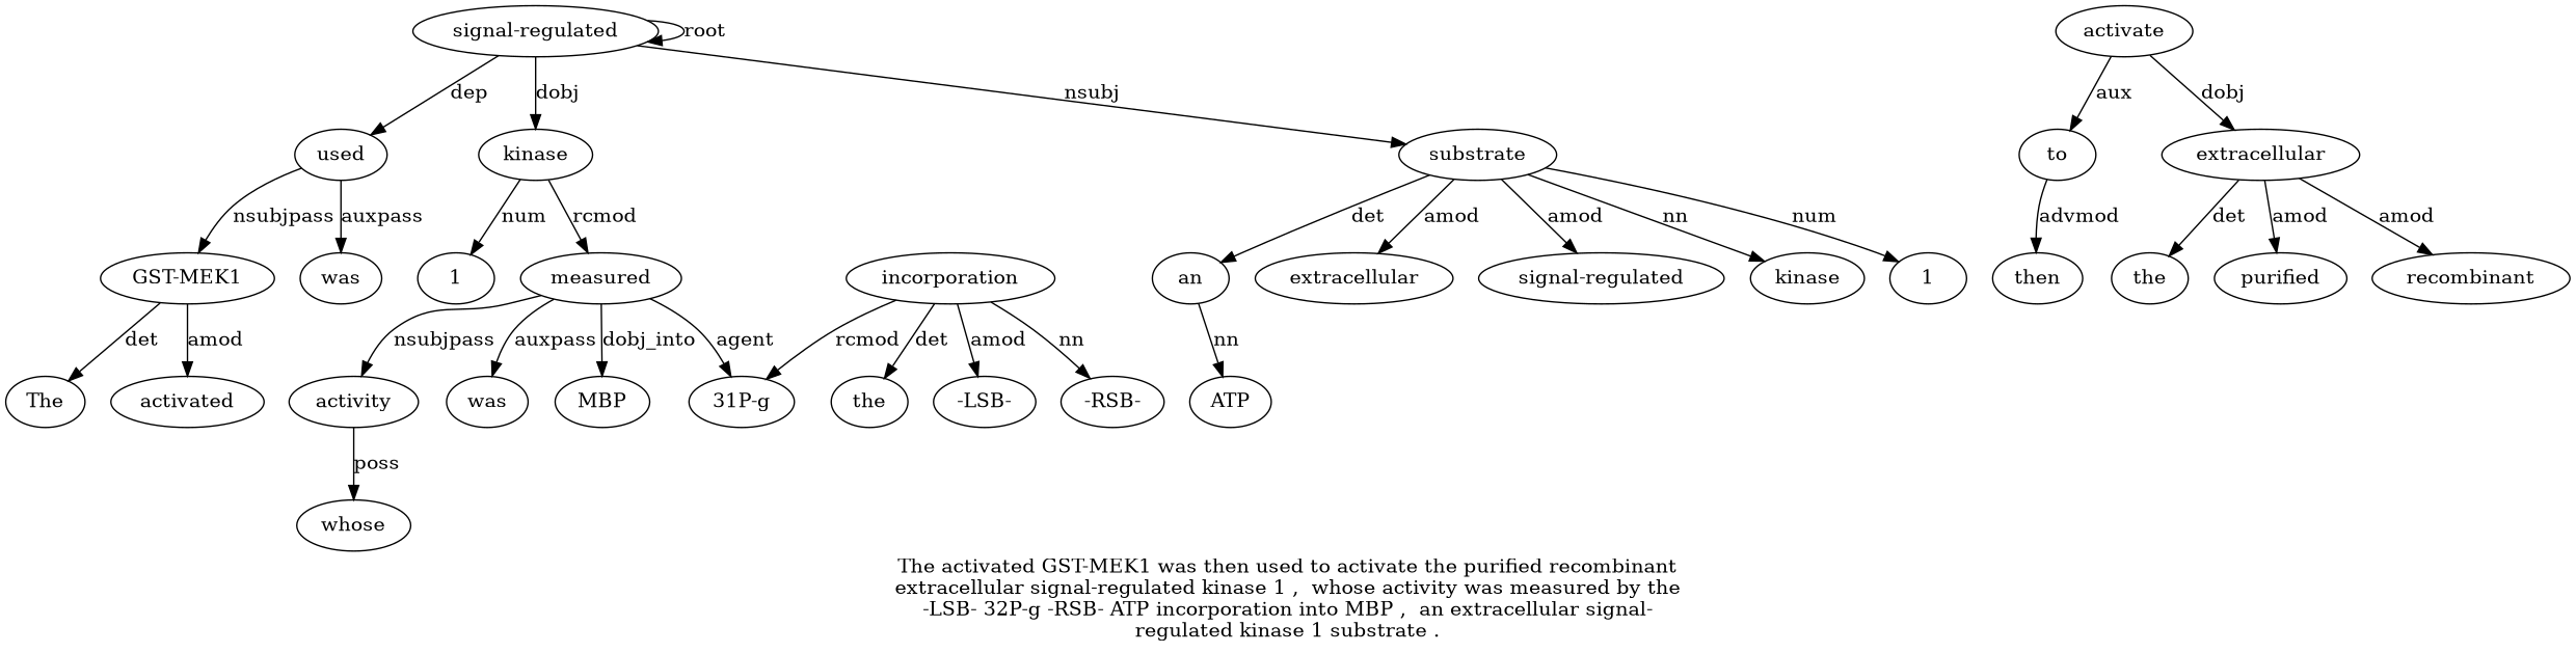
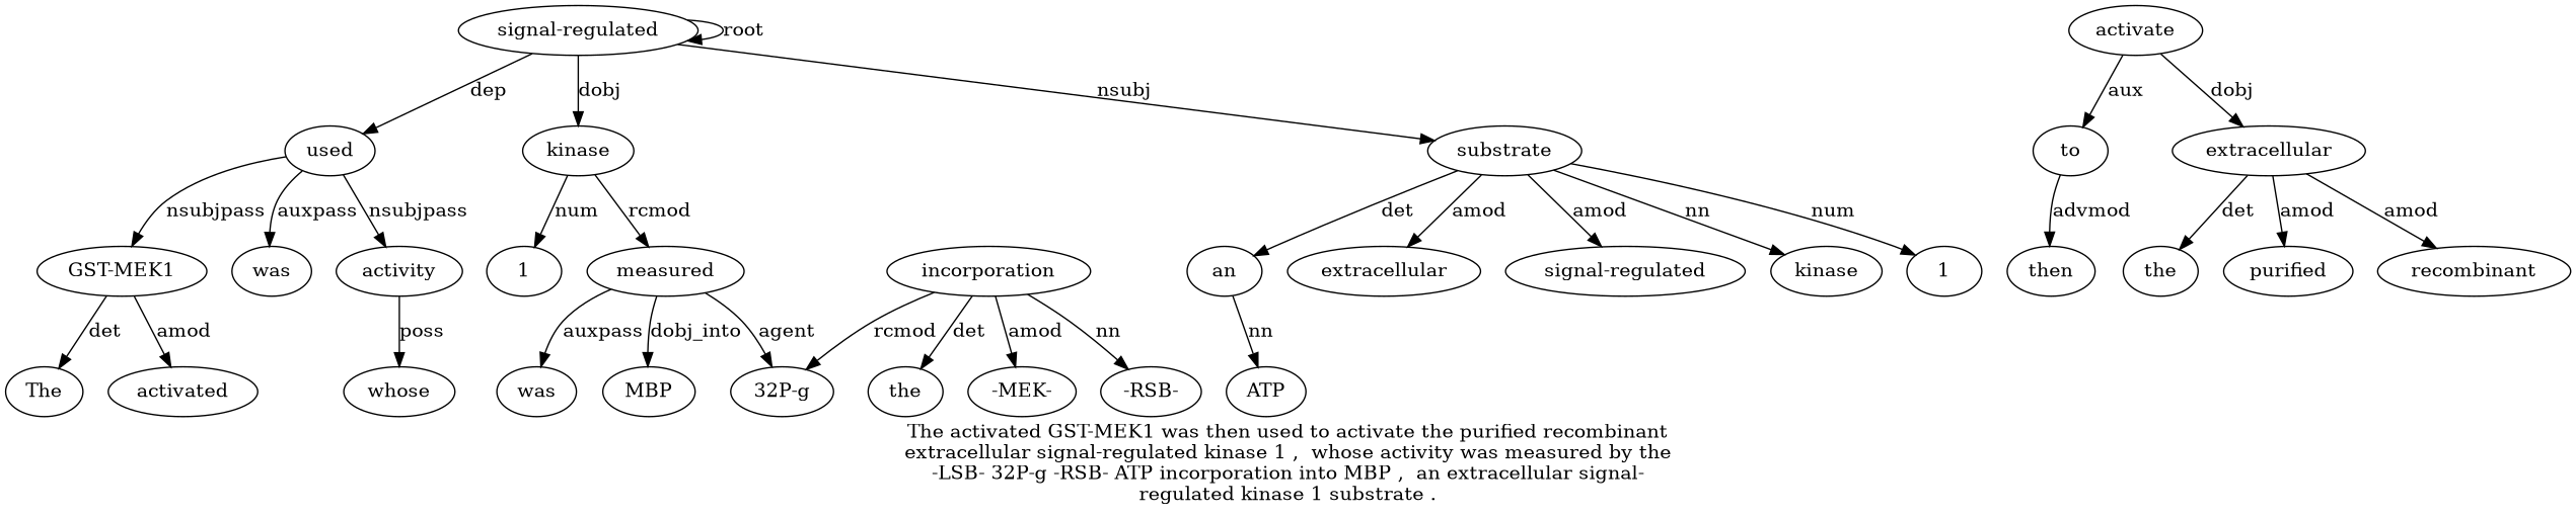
  digraph {
    label="The activated GST-MEK1 was then used to activate the purified recombinant\nextracellular signal-regulated kinase 1 ,  whose activity was measured by the\n-LSB- 32P-g -RSB- ATP incorporation into MBP ,  an extracellular signal-\nregulated kinase 1 substrate ."
    node [fillcolor=white style=filled]
    n1 [label="GST-MEK1"]
    n2 [label=The]
    n3 [label=activated]
    n4 [label=used]
    n5 [label=was]
    n6 [label=then]
    n7 [label=activate]
    n8 [label=to]
    n9 [label=extracellular]
    n10 [label="signal-regulated"]
    n11 [label=kinase]
    n12 [label=substrate]
    n13 [label=1]
    n14 [label=measured]
    n15 [label=an]
    n16 [label=extracellular]
    n17 [label="signal-regulated"]
    n18 [label=kinase]
    n19 [label=1]
    n20 [label=the]
    n21 [label=purified]
    n22 [label=recombinant]
    n23 [label=activity]
    n24 [label=was]
    n25 [label=MBP]
-   n26 [label="31P-g"]
+   n26 [label="32P-g"]
    n27 [label=whose]
    n28 [label=incorporation]
    n29 [label=the]
-   n30 [label="-LSB-"]
+   n30 [label="-MEK-"]
    n31 [label="-RSB-"]
    n32 [label=ATP]
    n1 -> n2 [label=det]
    n1 -> n3 [label=amod]
    n4 -> n1 [label=nsubjpass]
    n4 -> n5 [label=auxpass]
    n7 -> n8 [label=aux]
    n7 -> n9 [label=dobj]
    n8 -> n6 [label=advmod]
    n9 -> n20 [label=det]
    n9 -> n21 [label=amod]
    n9 -> n22 [label=amod]
    n10 -> n4 [label=dep]
    n10 -> n10 [label=root]
    n10 -> n11 [label=dobj]
    n10 -> n12 [label=nsubj]
    n11 -> n13 [label=num]
    n11 -> n14 [label=rcmod]
    n12 -> n15 [label=det]
    n12 -> n16 [label=amod]
    n12 -> n17 [label=amod]
    n12 -> n18 [label=nn]
    n12 -> n19 [label=num]
-   n14 -> n23 [label=nsubjpass]
+   n4 -> n23 [label=nsubjpass]
    n14 -> n24 [label=auxpass]
    n14 -> n25 [label=dobj_into]
    n14 -> n26 [label=agent]
    n15 -> n32 [label=nn]
    n23 -> n27 [label=poss]
    n28 -> n26 [label=rcmod]
    n28 -> n29 [label=det]
    n28 -> n30 [label=amod]
    n28 -> n31 [label=nn]
  }
